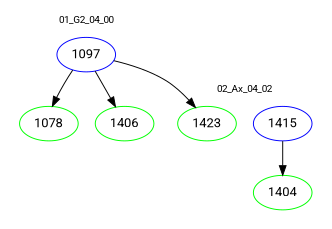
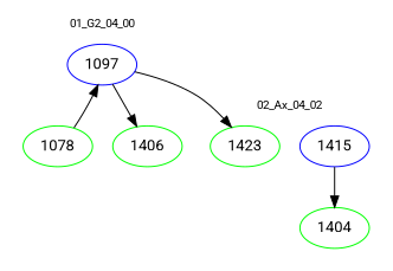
  digraph {
    fontname=Roboto
    node [color=green fontname=Roboto]
    edge [color=black fontname=Roboto]
    n1 [color=blue label=1415]
    n2 [label=1404]
    n3 [label=1423]
    n4 [color=blue label=1097]
    n5 [label=1078]
    n6 [label=1406]
    subgraph cluster_1 {
      color=white
      fontsize=10
      label="02_Ax_04_02"
      n1
      n2
      n3
    }
    subgraph cluster_2 {
      color=white
      fontsize=10
      label="01_G2_04_00"
      n4
      n5
      n6
    }
    n1 -> n2
    n4 -> n3
-   n4 -> n5
+   n5 -> n4
    n4 -> n6
  }
